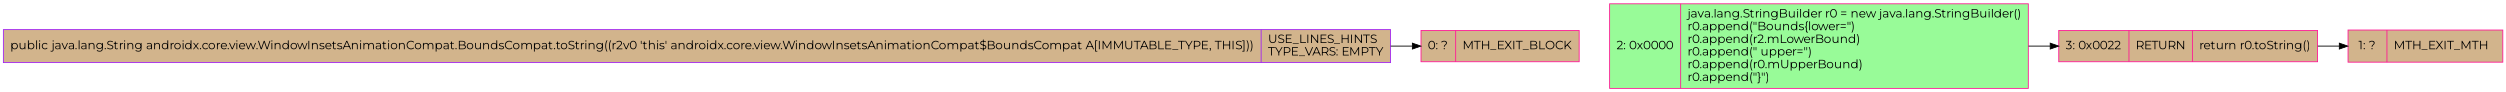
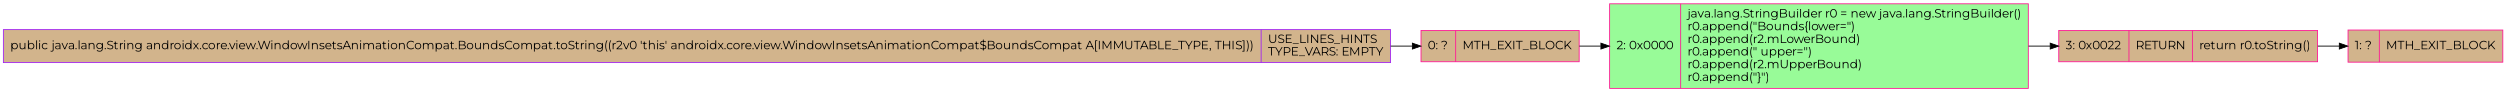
  digraph {
    fontname=Montserrat
    rankdir=LR
    node [color=deeppink fillcolor=tan fontname=Montserrat shape=record style=filled]
    edge [fontname=Montserrat]
    n1 [label="{0\:\ ?|MTH_EXIT_BLOCK\l}"]
-   n2 [fillcolor=palegreen label="{2\:\ 0x0000|java.lang.StringBuilder r0 = new java.lang.StringBuilder()\lr0.append(\"Bounds\{lower=\")\lr0.append(r2.mLowerBound)\lr0.append(\" upper=\")\lr0.append(r0.mUpperBound)\lr0.append(\"\}\")\l}"]
+   n2 [fillcolor=palegreen label="{2\:\ 0x0000|java.lang.StringBuilder r0 = new java.lang.StringBuilder()\lr0.append(\"Bounds\{lower=\")\lr0.append(r2.mLowerBound)\lr0.append(\" upper=\")\lr0.append(r2.mUpperBound)\lr0.append(\"\}\")\l}"]
    n3 [label="{3\:\ 0x0022|RETURN\l|return r0.toString()\l}"]
-   n4 [label="{1\:\ ?|MTH_EXIT_MTH\l}"]
+   n4 [label="{1\:\ ?|MTH_EXIT_BLOCK\l}"]
    n5 [color=purple label="{public java.lang.String androidx.core.view.WindowInsetsAnimationCompat.BoundsCompat.toString((r2v0 'this' androidx.core.view.WindowInsetsAnimationCompat$BoundsCompat A[IMMUTABLE_TYPE, THIS]))  | USE_LINES_HINTS\lTYPE_VARS: EMPTY\l}"]
+   n1 -> n2
    n2 -> n3
    n3 -> n4
    n5 -> n1
  }
